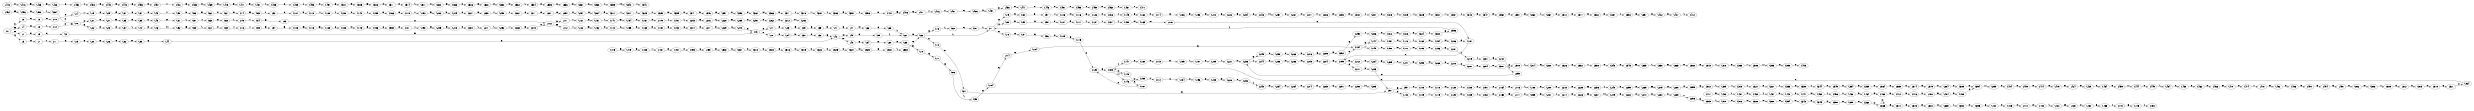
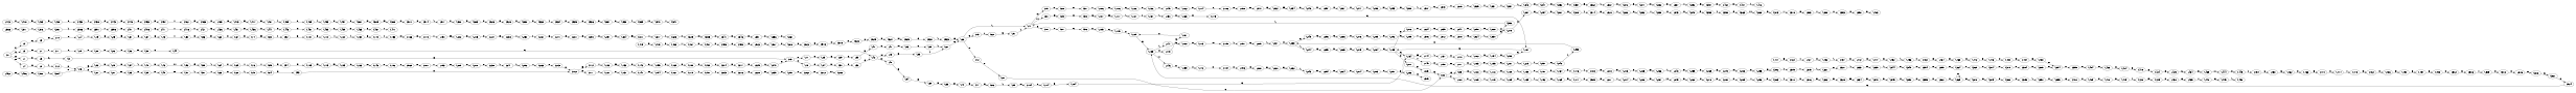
  strict digraph {
    rankdir=LR
    S0
    S1
    S2
    S3
    S4
    S5
    S6
    S7
    S8
    S9
    S10
    S11
    S12
    S13
    S14
    S15
    S16
    S17
    S18
    S19
    S20
    S21
    S22
    S23
    S24
    S25
    S26
    S27
    S28
    S29
    S30
    S31
    S32
    S33
    S34
    S35
    S36
    S37
    S38
    S39
    S40
    S41
    S42
    S43
    S44
    S45
    S46
    S47
    S48
    S49
    S50
    S51
    S52
    S53
    S54
    S55
    S56
    S57
    S58
    S59
    S60
    S61
    S62
    S63
    S64
    S65
    S66
    S67
    S68
    S69
    S70
    S71
    S72
    S73
    S74
    S75
    S76
    S77
    S78
    S79
    S80
    S81
    S82
    S83
    S84
    S85
    S86
    S87
    S88
    S89
    S90
    S91
    S92
    S93
    S94
    S95
    S96
    S97
    S98
    S99
    S100
    S101
    S102
    S103
    S104
    S105
    S106
    S107
    S108
    S109
    S110
    S111
    S112
    S113
    S114
    S115
    S116
    S117
    S118
    S119
    S120
    S121
    S122
    S123
    S124
    S125
    S126
    S127
    S128
    S129
    S130
    S131
    S132
    S133
    S134
    S135
    S136
    S137
    S138
    S139
    S140
    S141
    S142
    S143
    S144
    S145
    S146
    S147
    S148
    S149
    S150
    S151
    S152
    S153
    S154
    S155
    S156
    S157
    S158
    S159
    S160
    S161
    S162
    S163
    S164
    S165
    S166
    S167
    S168
    n170 [label=S969]
    S170
    S171
    S172
    S173
    S174
    S175
    S176
    S177
    S178
    S179
    S180
    S181
    S182
    S183
    S184
    S185
    S186
    S187
    S188
    n190 [label=S989]
    S190
    S191
    S192
    S193
    S194
    S195
    S196
    S197
    S198
    S199
    S200
    S201
    S202
    S203
    S204
    S205
    S206
    S207
    S208
    S209
    S210
    S211
    S212
    S213
    S214
    S215
    S216
    S217
    S218
    S219
    S220
    S221
    S222
    S223
    S224
    S225
    S226
    S227
    S228
    S229
    S230
    S231
    S232
    S233
    S234
    S235
    S236
    S237
    S238
    S239
    S240
    S241
    S242
    S243
    S244
    S245
    S246
    S247
    S248
    S249
    S250
    S251
    S252
    S253
    S254
    S255
    S256
    S257
    S258
    S259
    S260
    S261
    S262
    S263
    S264
    S265
    S266
    S267
    S268
    S269
    S270
    S271
    S272
    S273
    S274
    S275
    S276
    S277
    S278
    S279
    S280
    S281
    S282
    S283
    S284
    S285
    S286
    S287
    S288
    S289
    S290
    S291
    S292
    S293
    S294
    S295
    S296
    S297
    S298
    S299
    S300
    S301
    S302
    S303
    S304
    S305
    S306
    S307
    S308
    S309
    S310
    S311
    S312
    S313
    S314
    S315
    S316
    S317
    S318
    S319
    S320
    S321
    S322
    S323
    S324
    S325
    S326
    S327
    S328
    S329
    S330
    S331
    S332
    S333
    S334
    S335
    S336
    S337
    S338
    S339
    S340
    S341
    S342
    S343
    S344
    S345
    S346
    S347
    S348
    S349
    S350
    S351
    S352
    S353
    S354
    S355
    S356
    S357
    S358
    S359
    S360
    S361
    S362
    S363
    S364
    S365
    S366
    S367
    S368
    S369
    S370
    S371
    S372
    S373
    S374
    S375
    S376
    S377
    S378
    S379
    S380
    S381
    S382
    S383
    S384
    S385
    S386
    S387
    S388
    S389
    S390
    S391
    S392
    S393
    S394
    S395
    S396
    S397
    S398
    S399
    S400
    S401
    S402
    S403
    S404
    S405
    S406
    S407
    S409
    S410
    S411
    S412
    S414
    S415
    S416
    S413
    S418
    S419
    S420
    S421
    S417
    S422
    S423
    S424
    S425
    S426
    S427
    S428
    S429
    S430
    S431
    S432
    S433
    S434
    S435
    S436
    S437
    S438
    S439
    S440
    S441
    S442
    S443
    S444
    S445
    S446
    S447
    S448
    S449
    S450
    S451
    S452
    S453
    S454
    S455
    S456
    S457
    S458
    S459
    S460
    S461
    S462
    S463
    S464
    S465
    S466
    S467
    S468
    S469
    S470
    S471
    S472
    S473
    S474
    S476
    S477
    S478
    S475
    S479
    S480
    S481
    S482
    S483
    S484
    S485
    S486
    S487
    S488
    S489
    S490
    S491
    S493
    S494
    S495
    S492
    S496
    S497
    S498
    S499
    S500
    S501
    S502
    S503
    S504
    S505
    S506
    S507
    S508
    S509
    S510
    S511
    S512
    S513
    S514
    S515
    S516
    S517
    S518
    S519
    S520
    S521
    S522
    S523
    S524
    S525
    S526
    S527
    S528
    S529
    S530
    S531
    S532
    S533
    S534
    S535
    S536
    S537
    S538
    S539
    S540
    S541
    S0 -> S1 [label=K]
    S0 -> S2 [label=L]
    S0 -> S3 [label=C]
    S0 -> S4 [label=E]
    S1 -> S5 [label=P]
    S2 -> S6 [label=G]
    S3 -> S7 [label=K]
    S4 -> S8 [label=K]
    S5 -> S9 [label=C]
    S6 -> S10 [label=Q]
    S7 -> S11 [label=I]
    S8 -> S12 [label=S]
    S9 -> S13 [label=R]
    S10 -> S14 [label=Q]
    S11 -> S15 [label=G]
    S12 -> S16 [label=L]
    S13 -> S17 [label=P]
    S13 -> S18 [label=L]
    S14 -> S19 [label=V]
    S15 -> S20 [label=T]
    S16 -> S21 [label=L]
    S16 -> S22 [label=G]
    S17 -> S23 [label=Q]
    S18 -> S24 [label=Q]
    S19 -> S25 [label=G]
    S20 -> S26 [label=F]
    S21 -> S27 [label=K]
    S22 -> S28 [label=K]
    S23 -> S29 [label=E]
    S24 -> S30 [label=N]
    S25 -> S31 [label=E]
    S26 -> S32 [label=Q]
    S27 -> S33 [label=H]
    S28 -> S34 [label=K]
    S29 -> S35 [label=G]
    S30 -> S36 [label=G]
    S31 -> S37 [label=G]
    S32 -> S38 [label=N]
    S33 -> S39 [label=P]
    S34 -> S40 [label=S]
    S35 -> S41 [label=D]
    S36 -> S42 [label=G]
    S37 -> S43 [label=G]
    S38 -> S44 [label=G]
    S39 -> S45 [label=L]
    S40 -> S46 [label=D]
    S41 -> S47 [label=G]
    S42 -> S48 [label=N]
    S42 -> S49 [label=K]
    S43 -> S50 [label=V]
    S44 -> S42 [label=G]
    S45 -> S51 [label=N]
    S46 -> S52 [label=M]
    S47 -> S53 [label=K]
    S48 -> S54 [label=G]
    S49 -> S55 [label=G]
    S50 -> S56 [label=D]
    S51 -> S57 [label=S]
    S52 -> S58 [label=E]
    S53 -> S59 [label=G]
    S54 -> S60 [label=R]
    S55 -> S61 [label=S]
    S56 -> S62 [label=R]
    S57 -> S63 [label=I]
    S58 -> S64 [label=S]
    S59 -> S61 [label=S]
    S60 -> S65 [label=K]
    S61 -> S66 [label=G]
    S62 -> S67 [label=L]
    S63 -> S68 [label=P]
    S64 -> S69 [label=L]
    S65 -> S70 [label=R]
    S66 -> S71 [label=S]
    S66 -> S72 [label=T]
    S66 -> S73 [label=G]
    S67 -> S74 [label=Q]
    S68 -> S75 [label=S]
    S69 -> S76 [label=V]
    S70 -> S77 [label=G]
    S71 -> S78 [label=G]
    S71 -> S79 [label=K]
    S71 -> S80 [label=M]
    S72 -> S81 [label=P]
    S73 -> S82 [label=S]
    S74 -> S83 [label=H]
    S75 -> S84 [label=V]
    S76 -> S85 [label=V]
    S77 -> S86 [label=G]
    S78 -> S87 [label=Q]
    S79 -> S88 [label=D]
    S80 -> S89 [label=R]
    S81 -> S90 [label=G]
    S82 -> S91 [label=G]
    S83 -> S92 [label=I]
    S84 -> S93 [label=F]
    S85 -> S94 [label=F]
    S86 -> S95 [label=S]
    S87 -> S96 [label=G]
    S88 -> S97 [label=P]
    S89 -> S98 [label=K]
    S90 -> S99 [label=G]
    S90 -> S100 [label=L]
    S91 -> S71 [label=S]
    S92 -> S101 [label=G]
    S93 -> S102 [label=T]
    S94 -> S103 [label=F]
    S95 -> S104 [label=K]
    S96 -> S105 [label=A]
    S97 -> S106 [label=V]
    S98 -> S107 [label=G]
    S99 -> S108 [label=Q]
    S100 -> S109 [label=L]
    S101 -> S110 [label=P]
    S102 -> S111 [label=K]
    S102 -> S112 [label=E]
    S103 -> S113 [label=H]
    S104 -> S114 [label=G]
    S105 -> S115 [label=G]
    S106 -> S116 [label=K]
    S107 -> S117 [label=E]
    S108 -> S118 [label=Q]
    S109 -> S119 [label=V]
    S110 -> S120 [label=V]
    S111 -> S121 [label=I]
    S112 -> S122 [label=V]
    S113 -> S123 [label=H]
    S114 -> S124 [label=G]
    S115 -> S125 [label=L]
    S116 -> S126 [label=G]
    S117 -> S127 [label=S]
    S118 -> S128 [label=K]
    S119 -> S129 [label=I]
    S120 -> S130 [label=S]
    S121 -> S131 [label=R]
    S122 -> S132 [label=H]
    S123 -> S133 [label=C]
    S124 -> S134 [label=G]
    S125 -> S135 [label=G]
    S126 -> S136 [label=L]
    S127 -> S137 [label=I]
    S128 -> S138 [label=S]
    S129 -> S139 [label=N]
    S130 -> S140 [label=G]
    S131 -> S141 [label=S]
    S132 -> S142 [label=T]
    S133 -> S143 [label=K]
    S134 -> S144 [label=E]
    S134 -> S145 [label=V]
    S135 -> S146 [label=W]
    S135 -> S147 [label=S]
    S135 -> S148 [label=A]
    S136 -> S149 [label=I]
    S137 -> S150 [label=S]
    S138 -> S151 [label=P]
    S139 -> S152 [label=S]
    S140 -> S153 [label=I]
    S141 -> S154 [label=H]
    S142 -> S155 [label=C]
    S143 -> S156 [label=E]
    S144 -> S157 [label=S]
    S145 -> S158 [label=T]
    S146 -> S159 [label=A]
    S147 -> S160 [label=G]
    S148 -> S161 [label=G]
    S149 -> S162 [label=G]
    S150 -> S163 [label=K]
    S151 -> S164 [label=P]
    S152 -> S165 [label=K]
    S153 -> S166 [label=K]
    S154 -> S167 [label=L]
    S155 -> S168 [label=P]
    S156 -> n170 [label=C]
    S157 -> S170 [label=A]
    S158 -> S171 [label=N]
    S159 -> S172 [label=Y]
    S160 -> S173 [label=A]
    S161 -> S125 [label=L]
    S162 -> S174 [label=L]
    S163 -> S175 [label=K]
    S164 -> S176 [label=P]
    S165 -> S177 [label=E]
    S166 -> S178 [label=D]
    S167 -> S179 [label=A]
    S168 -> S180 [label=D]
    n170 -> S181 [label=K]
    S170 -> S182 [label=S]
    S171 -> S183 [label=K]
    S172 -> S184 [label=L]
    S173 -> S185 [label=K]
    S174 -> S186 [label=G]
    S175 -> S187 [label=G]
    S176 -> S188 [label=S]
    S177 -> n190 [label=L]
    S178 -> S190 [label=V]
    S179 -> S191 [label=S]
    S180 -> S192 [label=G]
    S181 -> S193 [label=V]
    S182 -> S194 [label=K]
    S183 -> S195 [label=D]
    S184 -> S196 [label=L]
    S185 -> S197 [label=S]
    S186 -> S198 [label=R]
    S187 -> S199 [label=G]
    S188 -> S200 [label=R]
    n190 -> S201 [label=R]
    S190 -> S202 [label=E]
    S191 -> S203 [label=S]
    S192 -> S204 [label=C]
    S193 -> S205 [label=F]
    S194 -> S206 [label=K]
    S195 -> S207 [label=G]
    S196 -> S208 [label=P]
    S197 -> S209 [label=G]
    S198 -> S210 [label=R]
    S199 -> S134 [label=G]
    S199 -> S211 [label=T]
    S199 -> S212 [label=D]
    S200 -> S213 [label=P]
    S201 -> S214 [label=I]
    S202 -> S215 [label=D]
    S203 -> S216 [label=G]
    S204 -> S217 [label=K]
    S205 -> S218 [label=R]
    S206 -> S187 [label=G]
    S207 -> S219 [label=S]
    S208 -> S220 [label=R]
    S209 -> S221 [label=S]
    S210 -> S222 [label=G]
    S211 -> S223 [label=P]
    S212 -> S224 [label=P]
    S213 -> S225 [label=P]
    S214 -> S226 [label=D]
    S215 -> S227 [label=L]
    S216 -> S228 [label=C]
    S217 -> S229 [label=P]
    S218 -> S230 [label=T]
    S219 -> S231 [label=S]
    S220 -> S232 [label=G]
    S221 -> S233 [label=A]
    S222 -> S234 [label=E]
    S223 -> S90 [label=G]
    S224 -> S235 [label=G]
    S225 -> S236 [label=H]
    S226 -> S237 [label=H]
    S227 -> S238 [label=F]
    S228 -> S239 [label=R]
    S229 -> S240 [label=C]
    S230 -> S241 [label=S]
    S231 -> S242 [label=G]
    S232 -> S243 [label=S]
    S233 -> S244 [label=S]
    S233 -> S245 [label=G]
    S234 -> S246 [label=C]
    S235 -> S247 [label=G]
    S236 -> S248 [label=S]
    S237 -> S249 [label=M]
    S238 -> S250 [label=V]
    S239 -> S251 [label=A]
    S240 -> S13 [label=R]
    S241 -> S252 [label=S]
    S242 -> S253 [label=S]
    S243 -> S254 [label=R]
    S244 -> S255 [label=G]
    S245 -> S256 [label=G]
    S246 -> S257 [label=M]
    S247 -> S258 [label=D]
    S248 -> S259 [label=P]
    S249 -> S260 [label=P]
    S250 -> S261 [label=I]
    S251 -> S262 [label=T]
    S252 -> S263 [label=V]
    S253 -> S233 [label=A]
    S254 -> S264 [label=Q]
    S255 -> S265 [label=K]
    S256 -> S266 [label=G]
    S257 -> S267 [label=T]
    S258 -> S268 [label=K]
    S259 -> S269 [label=P]
    S260 -> S270 [label=A]
    S261 -> S271 [label=G]
    S262 -> S272 [label=A]
    S263 -> S273 [label=F]
    S264 -> S274 [label=L]
    S265 -> S275 [label=K]
    S266 -> S276 [label=T]
    S267 -> S277 [label=A]
    S268 -> S278 [label=T]
    S269 -> S279 [label=E]
    S270 -> S280 [label=D]
    S271 -> S281 [label=Q]
    S272 -> S282 [label=M]
    S273 -> S102 [label=T]
    S274 -> S283 [label=A]
    S275 -> S284 [label=G]
    S276 -> S285 [label=G]
    S277 -> S286 [label=Y]
    S278 -> S287 [label=T]
    S279 -> S288 [label=K]
    S280 -> S289 [label=L]
    S281 -> S290 [label=Q]
    S283 -> S291 [label=C]
    S284 -> S199 [label=G]
    S285 -> S292 [label=R]
    S286 -> S293 [label=N]
    S287 -> S294 [label=G]
    S288 -> S295 [label=A]
    S289 -> S296 [label=V]
    S290 -> S297 [label=A]
    S291 -> S298 [label=P]
    S292 -> S299 [label=G]
    S293 -> S300 [label=N]
    S294 -> S301 [label=D]
    S295 -> S302 [label=R]
    S296 -> S303 [label=D]
    S297 -> S304 [label=K]
    S298 -> S305 [label=M]
    S299 -> S306 [label=I]
    S300 -> S307 [label=S]
    S301 -> S308 [label=K]
    S302 -> S309 [label=S]
    S303 -> S310 [label=S]
    S304 -> S311 [label=E]
    S306 -> S312 [label=L]
    S307 -> S313 [label=C]
    S308 -> S314 [label=S]
    S309 -> S315 [label=V]
    S310 -> S316 [label=A]
    S311 -> S317 [label=V]
    S312 -> S318 [label=N]
    S313 -> S319 [label=Y]
    S314 -> S320 [label=G]
    S315 -> S321 [label=S]
    S316 -> S322 [label=R]
    S317 -> S323 [label=S]
    S318 -> S324 [label=G]
    S319 -> S325 [label=V]
    S320 -> S326 [label=Y]
    S321 -> S327 [label=P]
    S322 -> S328 [label=R]
    S323 -> S329 [label=Y]
    S324 -> S330 [label=S]
    S325 -> S331 [label=Y]
    S326 -> S332 [label=C]
    S327 -> S333 [label=S]
    S328 -> S334 [label=E]
    S329 -> S335 [label=N]
    S330 -> S336 [label=G]
    S331 -> S337 [label=V]
    S332 -> S338 [label=V]
    S333 -> S339 [label=F]
    S334 -> S340 [label=R]
    S335 -> S341 [label=A]
    S336 -> S71 [label=S]
    S337 -> S342 [label=S]
    S338 -> S343 [label=A]
    S339 -> S344 [label=S]
    S340 -> S345 [label=P]
    S341 -> S346 [label=D]
    S342 -> S347 [label=Q]
    S343 -> S348 [label=T]
    S344 -> S349 [label=L]
    S345 -> S350 [label=A]
    S346 -> S351 [label=Q]
    S347 -> S352 [label=N]
    S348 -> S353 [label=E]
    S349 -> S354 [label=A]
    S350 -> S355 [label=A]
    S351 -> S356 [label=L]
    S352 -> S357 [label=L]
    S353 -> S358 [label=S]
    S354 -> S359 [label=R]
    S355 -> S360 [label=A]
    S356 -> S361 [label=L]
    S357 -> S362 [label=F]
    S358 -> S363 [label=F]
    S359 -> S364 [label=T]
    S360 -> S365 [label=A]
-   S361 -> S366 [label=K]
    S362 -> S367 [label=S]
    S363 -> S368 [label=M]
    S364 -> S369 [label=P]
    S365 -> S365 [label=A]
    S365 -> S370 [label=Q]
    S366 -> S371 [label=A]
    S367 -> S372 [label=T]
    S368 -> S373 [label=R]
    S369 -> S374 [label=L]
    S370 -> S375 [label=Q]
    S371 -> S376 [label=I]
    S372 -> S377 [label=P]
    S373 -> S378 [label=V]
    S374 -> S379 [label=R]
    S375 -> S380 [label=Q]
    S376 -> S381 [label=V]
    S377 -> S382 [label=N]
    S378 -> S383 [label=R]
    S379 -> S384 [label=L]
    S380 -> S385 [label=A]
    S381 -> S386 [label=S]
    S382 -> S387 [label=D]
    S383 -> S388 [label=V]
    S384 -> S389 [label=L]
    S385 -> S390 [label=S]
    S386 -> S391 [label=E]
    S387 -> S392 [label=I]
    S388 -> S393 [label=W]
    S389 -> S394 [label=P]
    S390 -> S395 [label=A]
    S391 -> S396 [label=I]
    S392 -> S397 [label=F]
    S393 -> S398 [label=A]
    S394 -> S399 [label=W]
    S395 -> S400 [label=G]
    S396 -> S401 [label=D]
    S397 -> S402 [label=D]
    S398 -> S403 [label=P]
    S399 -> S404 [label=L]
    S400 -> S405 [label=L]
    S401 -> S406 [label=E]
    S402 -> S407 [label=N]
    S404 -> S409 [label=Q]
    S405 -> S410 [label=A]
    S406 -> S411 [label=G]
    S407 -> S412 [label=S]
    S409 -> S414 [label=K]
    S410 -> S415 [label=N]
    S411 -> S416 [label=V]
    S414 -> S419 [label=P]
    S415 -> S420 [label=S]
    S416 -> S421 [label=Y]
    S413 -> S418 [label=T]
    S418 -> S423 [label=E]
    S419 -> S424 [label=F]
    S420 -> S425 [label=H]
    S421 -> S426 [label=G]
    S417 -> S422 [label=F]
    S422 -> S427 [label=I]
    S423 -> S428 [label=R]
    S424 -> S429 [label=P]
    S425 -> S430 [label=L]
    S426 -> S431 [label=A]
    S427 -> S432 [label=A]
    S428 -> S433 [label=C]
    S429 -> S434 [label=C]
    S430 -> S435 [label=G]
    S431 -> S436 [label=Q]
    S432 -> S437 [label=S]
    S433 -> S438 [label=S]
    S434 -> S439 [label=P]
    S435 -> S440 [label=I]
    S436 -> S441 [label=T]
    S437 -> S442 [label=D]
    S438 -> S443 [label=Q]
    S439 -> S444 [label=W]
    S440 -> S445 [label=G]
    S441 -> S446 [label=L]
    S442 -> S447 [label=Q]
    S443 -> S448 [label=R]
    S444 -> S449 [label=L]
    S445 -> S450 [label=S]
    S446 -> S451 [label=T]
    S447 -> S452 [label=N]
    S448 -> S453 [label=G]
    S449 -> S454 [label=S]
    S451 -> S455 [label=T]
    S452 -> S456 [label=S]
    S453 -> S457 [label=P]
    S454 -> S458 [label=C]
    S455 -> S459 [label=C]
    S456 -> S460 [label=Y]
    S457 -> S461 [label=V]
    S458 -> S462 [label=G]
    S459 -> S463 [label=D]
    S460 -> S464 [label=R]
    S461 -> S465 [label=F]
    S462 -> S466 [label=A]
    S463 -> S467 [label=C]
    S464 -> S468 [label=R]
    S465 -> S469 [label=A]
    S466 -> S470 [label=F]
    S467 -> S471 [label=I]
    S468 -> S472 [label=K]
    S469 -> S473 [label=Q]
    S470 -> S474 [label=A]
    S472 -> S476 [label=P]
    S473 -> S477 [label=F]
    S474 -> S478 [label=V]
    S476 -> S480 [label=L]
    S477 -> S481 [label=R]
    S478 -> S482 [label=R]
    S475 -> S479 [label=F]
    S479 -> S483 [label=P]
    S480 -> S484 [label=R]
    S481 -> S485 [label=S]
    S482 -> S486 [label=A]
    S483 -> S487 [label=V]
    S484 -> S488 [label=F]
    S485 -> S489 [label=C]
    S486 -> S490 [label=R]
    S487 -> S491 [label=D]
    S488 -> S394 [label=Q]
    S489 -> S493 [label=S]
    S490 -> S494 [label=G]
    S491 -> S495 [label=L]
    S493 -> S497 [label=L]
    S494 -> S498 [label=G]
    S495 -> S499 [label=C]
    S492 -> S496 [label=E]
    S496 -> S500 [label=K]
    S497 -> S501 [label=G]
    S498 -> S502 [label=T]
    S499 -> S503 [label=R]
    S500 -> S504 [label=S]
    S501 -> S505 [label=R]
    S502 -> S506 [label=N]
    S503 -> S507 [label=A]
    S504 -> S16 [label=L]
    S505 -> S508 [label=H]
    S506 -> S509 [label=V]
    S507 -> S510 [label=L]
    S508 -> S511 [label=A]
    S509 -> S512 [label=A]
    S510 -> S513 [label=T]
    S511 -> S514 [label=T]
    S512 -> S515 [label=T]
    S513 -> S516 [label=Q]
    S514 -> S517 [label=S]
    S515 -> S518 [label=A]
    S516 -> S519 [label=A]
    S517 -> S520 [label=L]
    S518 -> S521 [label=G]
    S519 -> S522 [label=L]
    S520 -> S523 [label=F]
    S521 -> S524 [label=L]
    S522 -> S525 [label=L]
    S523 -> S526 [label=L]
    S524 -> S135 [label=G]
    S525 -> S527 [label=T]
    S526 -> S528 [label=R]
    S527 -> S529 [label=K]
    S528 -> S530 [label=A]
    S529 -> S531 [label=G]
    S530 -> S532 [label=A]
    S531 -> S533 [label=S]
    S532 -> S534 [label=S]
    S533 -> S66 [label=G]
    S534 -> S535 [label=T]
    S535 -> S536 [label=C]
    S536 -> S537 [label=P]
    S537 -> S538 [label=C]
    S538 -> S539 [label=S]
    S539 -> S540 [label=M]
    S540 -> S541 [label=V]
  }
